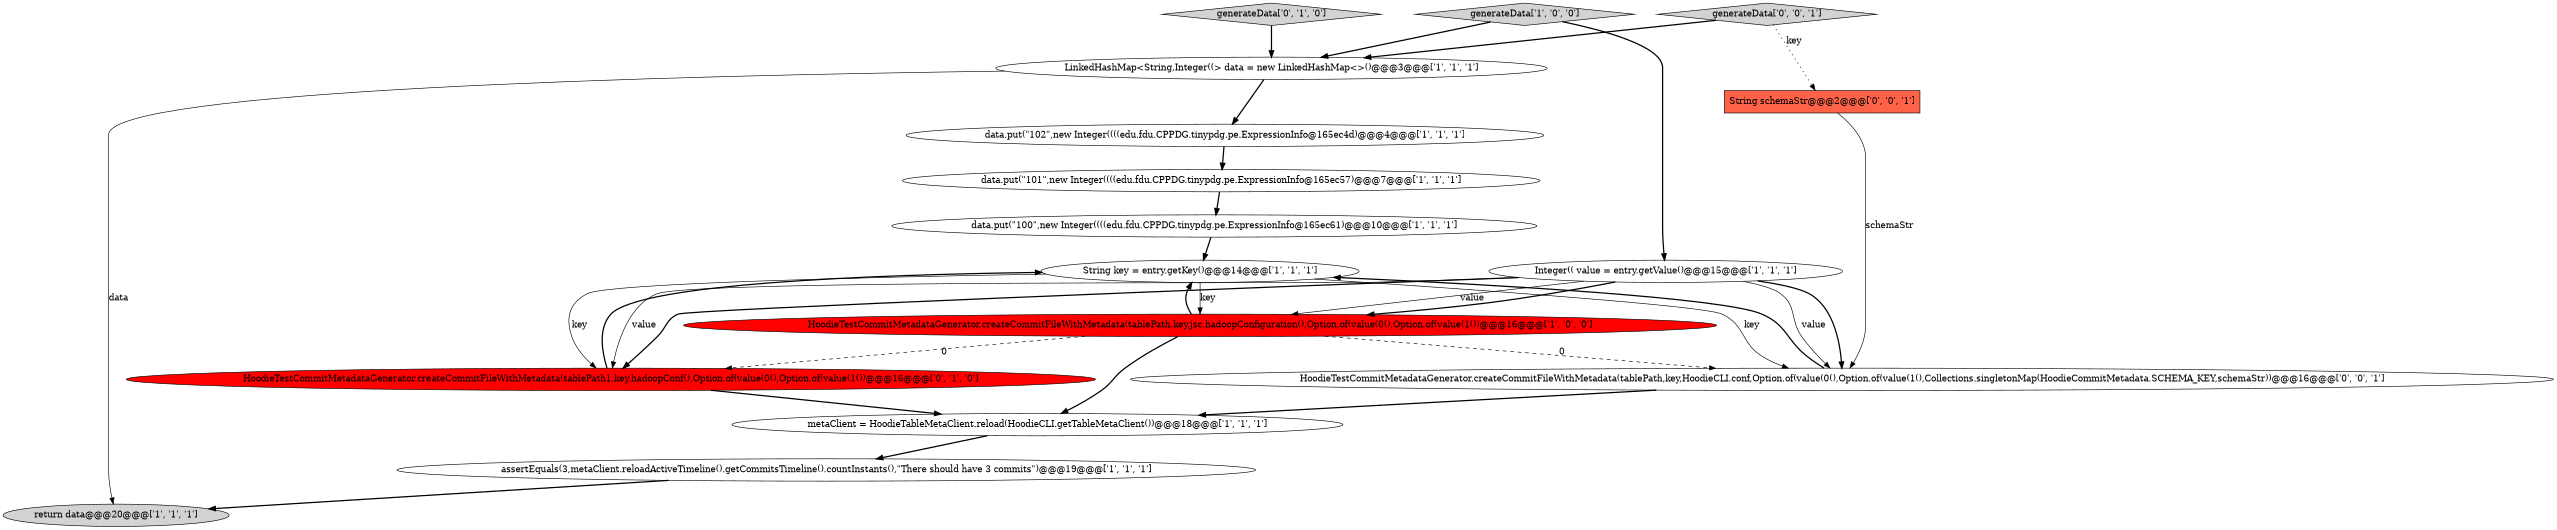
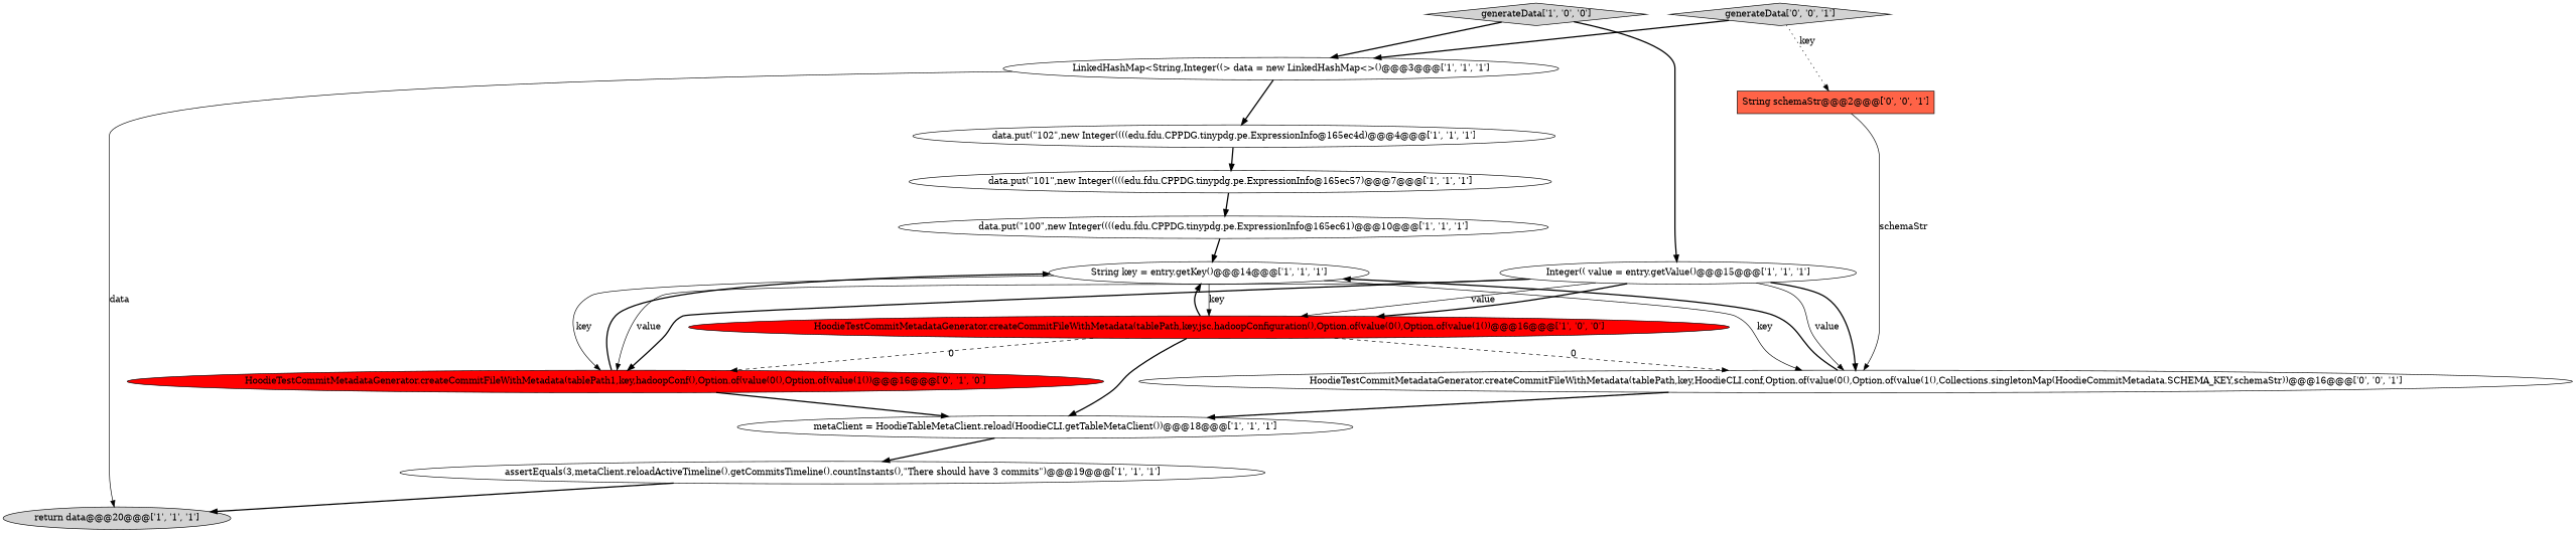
  digraph {
    node [fillcolor=white shape=ellipse style=filled]
    edge [style=bold]
    n1 [label="LinkedHashMap<String,Integer((> data = new LinkedHashMap<>()@@@3@@@['1', '1', '1']"]
    n2 [fillcolor=lightgray label="return data@@@20@@@['1', '1', '1']"]
    n3 [label="data.put(\"102\",new Integer((((edu.fdu.CPPDG.tinypdg.pe.ExpressionInfo@165ec4d)@@@4@@@['1', '1', '1']"]
    n4 [label="data.put(\"101\",new Integer((((edu.fdu.CPPDG.tinypdg.pe.ExpressionInfo@165ec57)@@@7@@@['1', '1', '1']"]
    n5 [fillcolor=red label="HoodieTestCommitMetadataGenerator.createCommitFileWithMetadata(tablePath,key,jsc.hadoopConfiguration(),Option.of(value(0(),Option.of(value(1())@@@16@@@['1', '0', '0']"]
    n6 [label="String key = entry.getKey()@@@14@@@['1', '1', '1']"]
    n7 [fillcolor=red label="HoodieTestCommitMetadataGenerator.createCommitFileWithMetadata(tablePath1,key,hadoopConf(),Option.of(value(0(),Option.of(value(1())@@@16@@@['0', '1', '0']"]
    n8 [label="HoodieTestCommitMetadataGenerator.createCommitFileWithMetadata(tablePath,key,HoodieCLI.conf,Option.of(value(0(),Option.of(value(1(),Collections.singletonMap(HoodieCommitMetadata.SCHEMA_KEY,schemaStr))@@@16@@@['0', '0', '1']"]
    n9 [label="metaClient = HoodieTableMetaClient.reload(HoodieCLI.getTableMetaClient())@@@18@@@['1', '1', '1']"]
    n10 [label="assertEquals(3,metaClient.reloadActiveTimeline().getCommitsTimeline().countInstants(),\"There should have 3 commits\")@@@19@@@['1', '1', '1']"]
    n11 [label="Integer(( value = entry.getValue()@@@15@@@['1', '1', '1']"]
    n12 [label="data.put(\"100\",new Integer((((edu.fdu.CPPDG.tinypdg.pe.ExpressionInfo@165ec61)@@@10@@@['1', '1', '1']"]
    n13 [fillcolor=lightgray label="generateData['0', '0', '1']" shape=diamond]
    n14 [fillcolor=tomato label="String schemaStr@@@2@@@['0', '0', '1']" shape=box]
    n15 [fillcolor=lightgray label="generateData['1', '0', '0']" shape=diamond]
-   n16 [fillcolor=lightgray label="generateData['0', '1', '0']" shape=diamond]
    n1 -> n2 [label=data style=solid]
    n1 -> n3
    n3 -> n4
    n4 -> n12
    n5 -> n6
    n5 -> n7 [label=0 style=dashed]
    n5 -> n8 [label=0 style=dashed]
    n5 -> n9
    n6 -> n5 [label=key style=solid]
    n6 -> n7 [label=key style=solid]
    n6 -> n8 [label=key style=solid]
    n7 -> n6
    n7 -> n9
    n8 -> n6
    n8 -> n9
    n9 -> n10
    n10 -> n2
    n11 -> n5 [label=value style=solid]
    n11 -> n5
    n11 -> n7 [label=value style=solid]
    n11 -> n7
    n11 -> n8
    n11 -> n8 [label=value style=solid]
    n12 -> n6
    n13 -> n1
    n13 -> n14 [label=key style=dotted]
    n14 -> n8 [label=schemaStr style=solid]
    n15 -> n1
    n15 -> n11
-   n16 -> n1
  }
